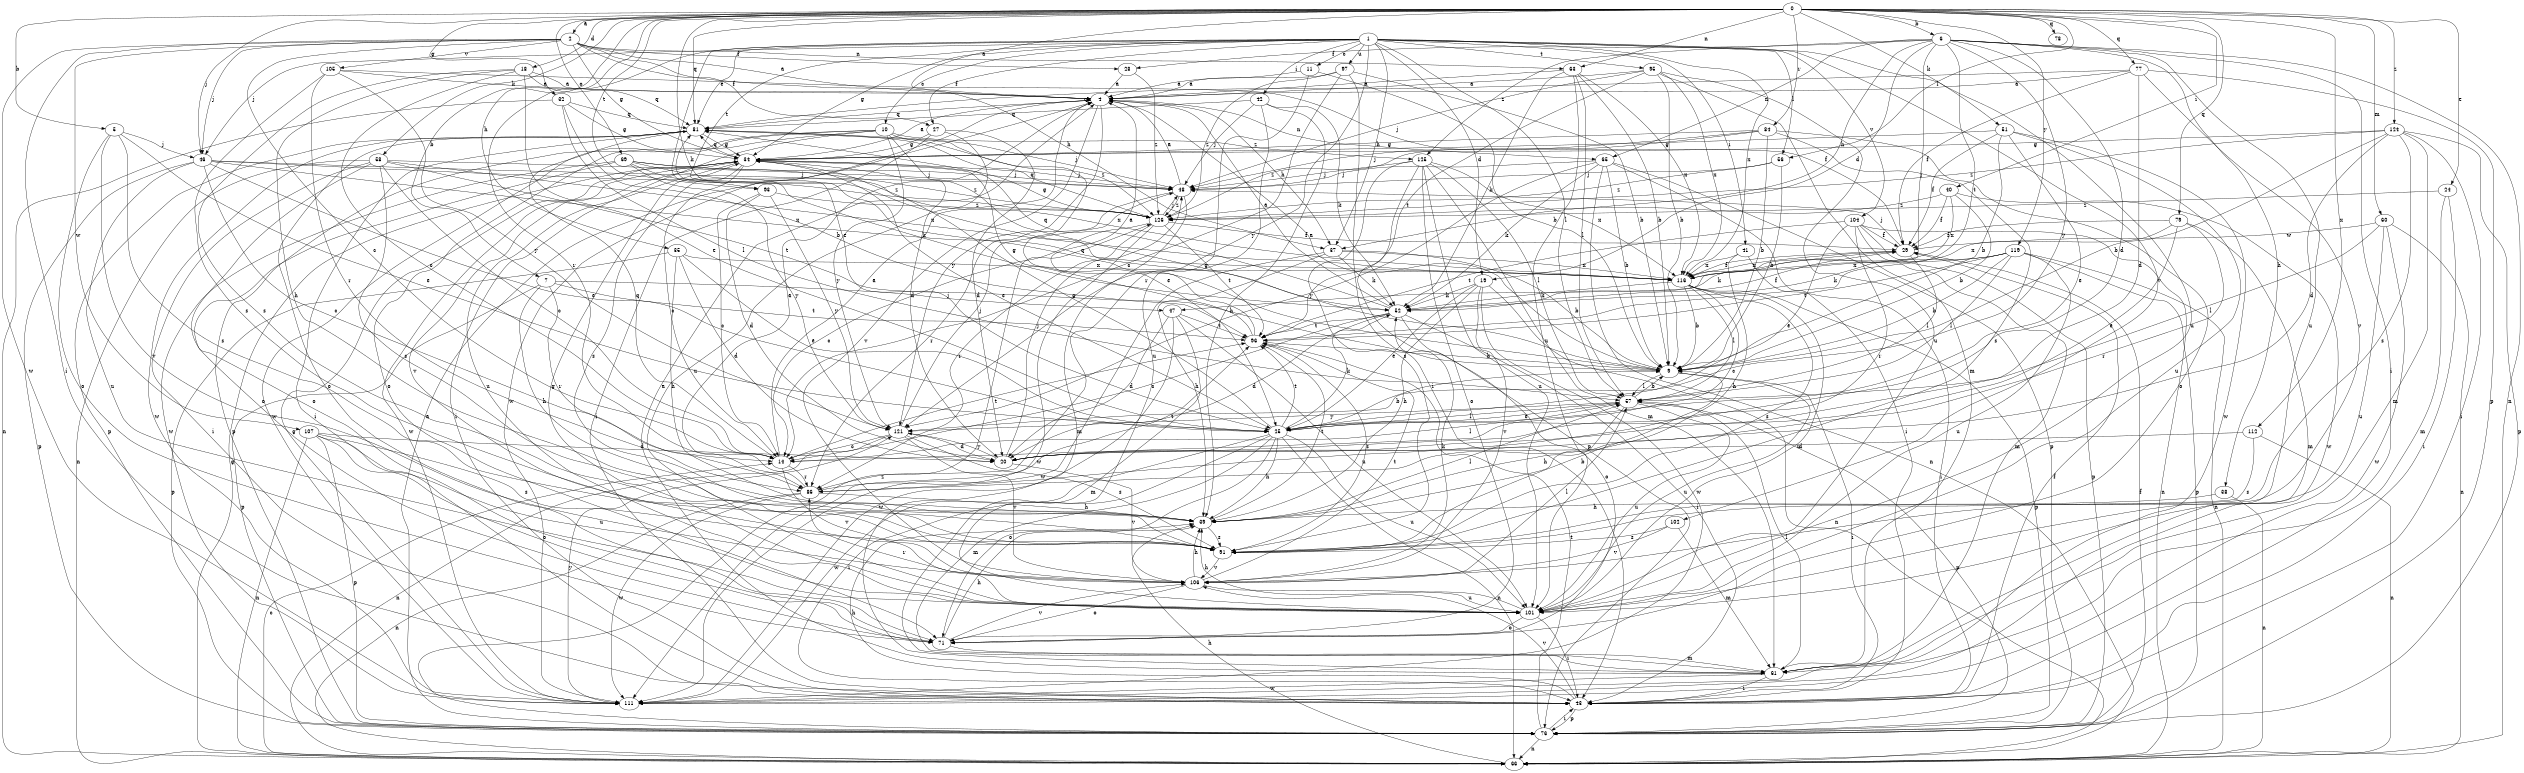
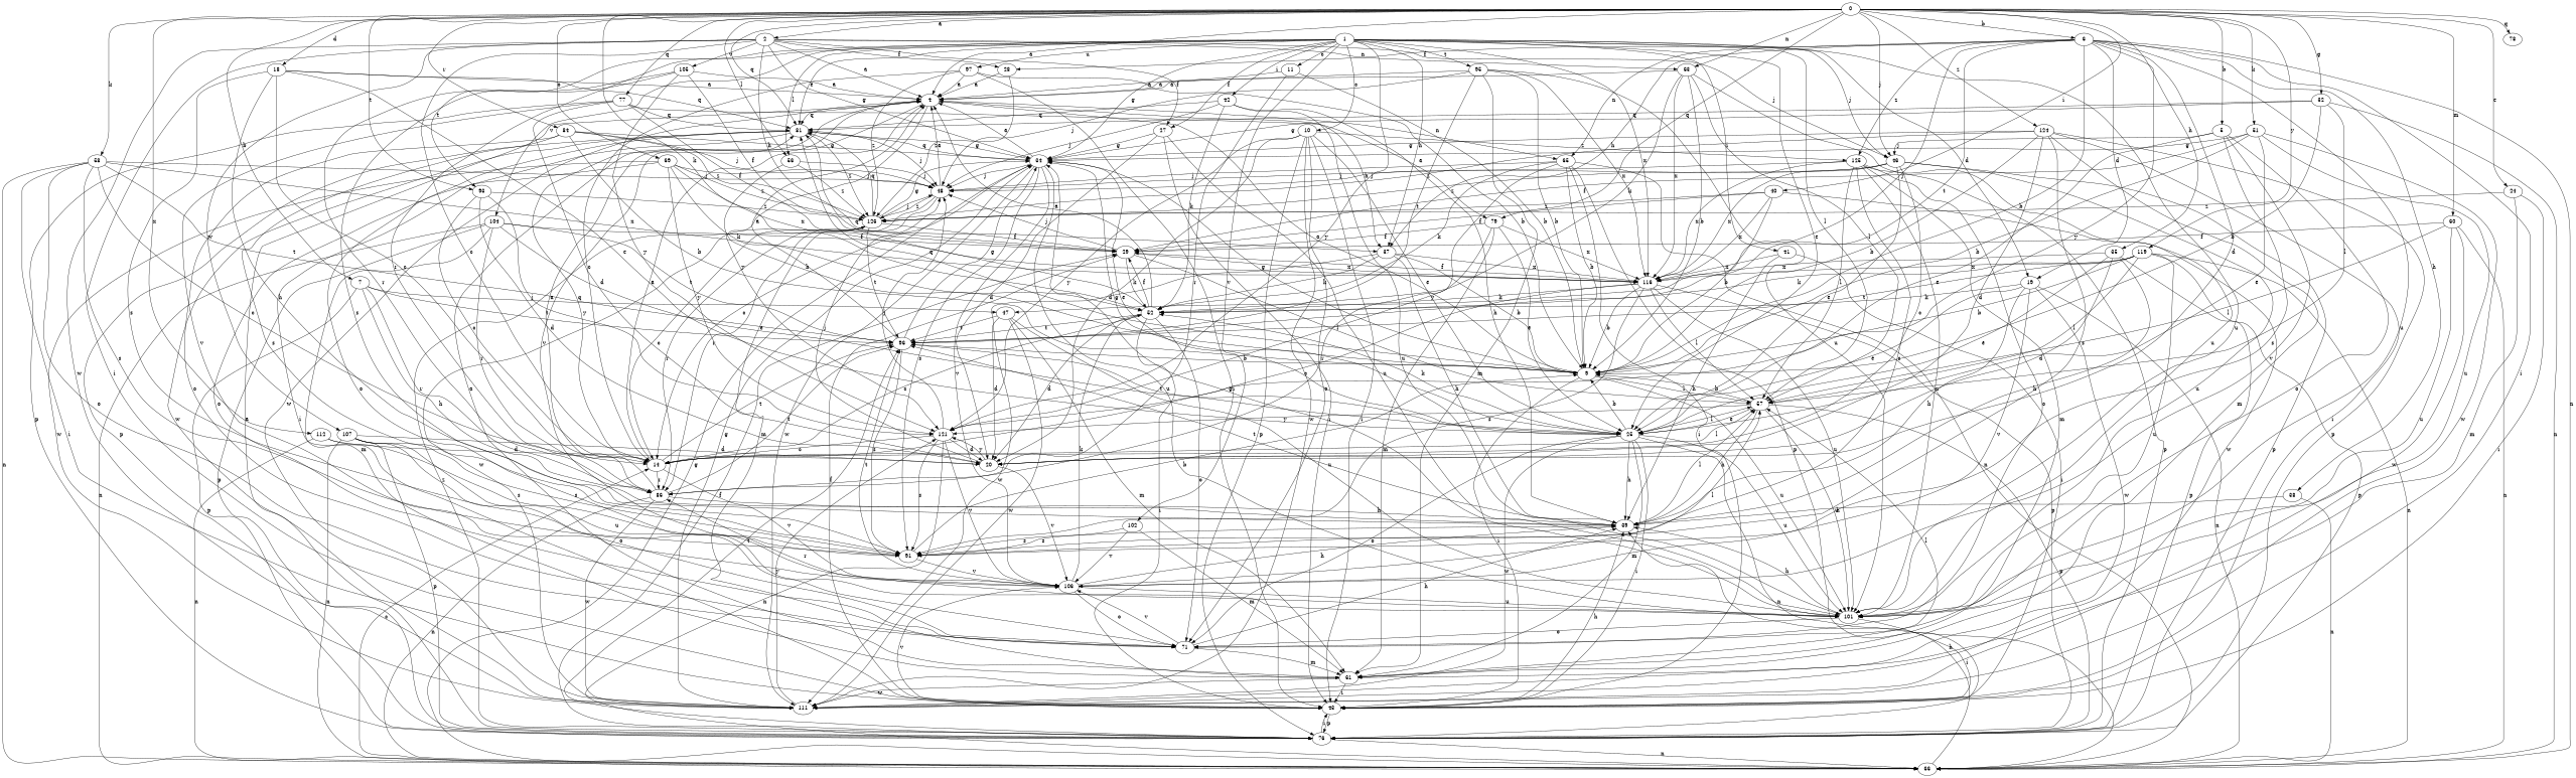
  strict digraph {
    0
    2
    4
    5
    6
    7
    18
    24
    32
    35
    40
    46
    n13 [label=58]
    51
    52
    56
    60
    63
    69
    77
    78
    79
    81
    84
    93
    112
    119
    124
    27
    34
    37
    14
    28
    43
    105
    107
    111
    121
    65
    106
    25
    71
    91
    19
    101
    9
    20
    38
    47
    66
    96
    125
    86
    39
    76
    61
    126
    57
    116
    29
    48
    1
    10
    11
    41
    42
    95
    97
    102
    104
    0 -> 2 [label=a]
    0 -> 4 [label=a]
    0 -> 5 [label=b]
    0 -> 6 [label=b]
    0 -> 7 [label=b]
    0 -> 18 [label=d]
    0 -> 24 [label=e]
    0 -> 32 [label=g]
    0 -> 35 [label=h]
    0 -> 40 [label=i]
    0 -> 46 [label=j]
    0 -> n13 [label=k]
    0 -> 51 [label=k]
    0 -> 52 [label=k]
    0 -> 56 [label=l]
    0 -> 60 [label=m]
    0 -> 63 [label=n]
    0 -> 69 [label=o]
    0 -> 77 [label=q]
    0 -> 78 [label=q]
    0 -> 79 [label=q]
    0 -> 81 [label=q]
    0 -> 84 [label=r]
    0 -> 93 [label=t]
    0 -> 112 [label=x]
    0 -> 119 [label=y]
    0 -> 124 [label=z]
    2 -> 4 [label=a]
    2 -> 46 [label=j]
    2 -> 63 [label=n]
    2 -> 27 [label=f]
    2 -> 34 [label=g]
    2 -> 37 [label=h]
    2 -> 14 [label=c]
    2 -> 28 [label=f]
    2 -> 43 [label=i]
    2 -> 105 [label=v]
    2 -> 107 [label=w]
    2 -> 111 [label=w]
    4 -> 81 [label=q]
    4 -> 37 [label=h]
    4 -> 111 [label=w]
    4 -> 121 [label=y]
    4 -> 65 [label=n]
    4 -> 106 [label=v]
    5 -> 46 [label=j]
    5 -> 106 [label=v]
    5 -> 25 [label=e]
    5 -> 71 [label=o]
    5 -> 91 [label=s]
    6 -> 37 [label=h]
    6 -> 28 [label=f]
    6 -> 43 [label=i]
    6 -> 121 [label=y]
    6 -> 65 [label=n]
    6 -> 19 [label=d]
    6 -> 101 [label=u]
+   6 -> 9 [label=b]
    6 -> 20 [label=d]
    6 -> 38 [label=h]
    6 -> 47 [label=j]
    6 -> 66 [label=n]
    6 -> 96 [label=t]
    6 -> 125 [label=z]
    7 -> 47 [label=j]
    7 -> 96 [label=t]
    7 -> 86 [label=r]
    7 -> 39 [label=h]
    7 -> 76 [label=p]
    18 -> 4 [label=a]
    18 -> 81 [label=q]
    18 -> 14 [label=c]
    18 -> 25 [label=e]
    18 -> 91 [label=s]
    18 -> 39 [label=h]
    24 -> 43 [label=i]
    24 -> 61 [label=m]
    24 -> 126 [label=z]
    32 -> 81 [label=q]
    32 -> 34 [label=g]
    32 -> 9 [label=b]
    32 -> 66 [label=n]
    32 -> 57 [label=l]
    35 -> 25 [label=e]
    35 -> 20 [label=d]
    35 -> 39 [label=h]
    35 -> 76 [label=p]
    35 -> 116 [label=x]
    40 -> 111 [label=w]
    40 -> 9 [label=b]
    40 -> 126 [label=z]
    40 -> 116 [label=x]
    40 -> 29 [label=f]
    46 -> 14 [label=c]
    46 -> 25 [label=e]
    46 -> 101 [label=u]
    46 -> 76 [label=p]
    46 -> 126 [label=z]
    46 -> 116 [label=x]
    46 -> 48 [label=j]
    n13 -> 14 [label=c]
    n13 -> 43 [label=i]
    n13 -> 71 [label=o]
    n13 -> 91 [label=s]
    n13 -> 66 [label=n]
    n13 -> 96 [label=t]
    n13 -> 116 [label=x]
    n13 -> 48 [label=j]
    51 -> 34 [label=g]
    51 -> 111 [label=w]
    51 -> 25 [label=e]
    51 -> 101 [label=u]
    51 -> 9 [label=b]
    51 -> 29 [label=f]
    52 -> 4 [label=a]
    52 -> 81 [label=q]
    52 -> 14 [label=c]
    52 -> 43 [label=i]
    52 -> 71 [label=o]
    52 -> 20 [label=d]
    52 -> 96 [label=t]
    52 -> 29 [label=f]
    56 -> 9 [label=b]
    56 -> 126 [label=z]
    56 -> 48 [label=j]
    60 -> 111 [label=w]
    60 -> 101 [label=u]
    60 -> 66 [label=n]
    60 -> 57 [label=l]
-   60 -> 29 [label=w]
+   60 -> 29 [label=f]
    63 -> 4 [label=a]
    63 -> 52 [label=k]
    63 -> 101 [label=u]
    63 -> 9 [label=b]
    63 -> 57 [label=l]
    63 -> 116 [label=x]
    69 -> 52 [label=k]
    69 -> 111 [label=w]
    69 -> 121 [label=y]
    69 -> 71 [label=o]
    69 -> 126 [label=z]
    69 -> 116 [label=x]
    69 -> 48 [label=j]
-   77 -> 4 [label=a]
+   77 -> 79 [label=a]
    77 -> 81 [label=q]
    77 -> 106 [label=v]
    77 -> 20 [label=d]
    77 -> 76 [label=p]
    77 -> 29 [label=f]
    79 -> 25 [label=e]
    79 -> 86 [label=r]
    79 -> 61 [label=m]
    79 -> 116 [label=x]
    79 -> 29 [label=f]
    81 -> 34 [label=g]
    81 -> 43 [label=i]
    81 -> 111 [label=w]
    81 -> 71 [label=o]
    81 -> 76 [label=p]
    81 -> 126 [label=z]
    81 -> 48 [label=j]
    84 -> 34 [label=g]
    84 -> 71 [label=o]
    84 -> 91 [label=s]
    84 -> 9 [label=b]
    84 -> 126 [label=z]
    84 -> 48 [label=j]
    93 -> 14 [label=c]
    93 -> 121 [label=y]
    93 -> 20 [label=d]
    93 -> 126 [label=z]
    112 -> 91 [label=s]
    112 -> 20 [label=d]
    112 -> 66 [label=n]
    119 -> 52 [label=k]
    119 -> 101 [label=u]
    119 -> 9 [label=b]
    119 -> 66 [label=n]
    119 -> 96 [label=t]
    119 -> 76 [label=p]
    119 -> 57 [label=l]
    119 -> 116 [label=x]
    124 -> 34 [label=g]
    124 -> 43 [label=i]
    124 -> 91 [label=s]
    124 -> 9 [label=b]
    124 -> 20 [label=d]
    124 -> 76 [label=p]
    124 -> 61 [label=m]
    124 -> 126 [label=z]
    27 -> 34 [label=g]
    27 -> 43 [label=i]
    27 -> 101 [label=u]
    27 -> 20 [label=d]
    34 -> 4 [label=a]
    34 -> 81 [label=q]
    34 -> 14 [label=c]
    34 -> 111 [label=w]
    34 -> 106 [label=v]
    34 -> 25 [label=e]
    34 -> 91 [label=s]
    34 -> 101 [label=u]
    34 -> 48 [label=j]
    37 -> 52 [label=k]
    37 -> 111 [label=w]
    37 -> 9 [label=b]
    37 -> 39 [label=h]
    37 -> 116 [label=x]
    14 -> 4 [label=a]
    14 -> 81 [label=q]
    14 -> 106 [label=v]
    14 -> 96 [label=t]
    14 -> 86 [label=r]
    14 -> 57 [label=l]
    28 -> 4 [label=a]
    28 -> 126 [label=z]
    43 -> 106 [label=v]
    43 -> 39 [label=h]
    43 -> 76 [label=p]
    43 -> 29 [label=f]
    105 -> 4 [label=a]
    105 -> 121 [label=y]
    105 -> 91 [label=s]
    105 -> 86 [label=r]
    105 -> 29 [label=f]
    107 -> 71 [label=o]
    107 -> 91 [label=s]
    107 -> 101 [label=u]
    107 -> 20 [label=d]
    107 -> 66 [label=n]
    107 -> 76 [label=p]
    111 -> 34 [label=g]
    111 -> 121 [label=y]
    121 -> 14 [label=c]
    121 -> 106 [label=v]
    121 -> 91 [label=s]
    121 -> 20 [label=d]
    121 -> 66 [label=n]
    121 -> 48 [label=j]
    65 -> 52 [label=k]
    65 -> 43 [label=i]
    65 -> 121 [label=y]
    65 -> 9 [label=b]
    65 -> 66 [label=n]
    65 -> 76 [label=p]
    65 -> 48 [label=j]
    106 -> 52 [label=k]
    106 -> 71 [label=o]
    106 -> 101 [label=u]
    106 -> 96 [label=t]
    106 -> 39 [label=h]
    106 -> 57 [label=l]
    25 -> 52 [label=k]
    25 -> 34 [label=g]
    25 -> 43 [label=i]
    25 -> 111 [label=w]
    25 -> 71 [label=o]
    25 -> 101 [label=u]
    25 -> 9 [label=b]
    25 -> 66 [label=n]
    25 -> 96 [label=t]
    25 -> 39 [label=h]
    25 -> 61 [label=m]
    25 -> 57 [label=l]
    71 -> 106 [label=v]
    71 -> 39 [label=h]
    71 -> 61 [label=m]
    91 -> 106 [label=v]
    91 -> 9 [label=b]
    19 -> 52 [label=k]
    19 -> 111 [label=w]
    19 -> 106 [label=v]
    19 -> 25 [label=e]
    19 -> 66 [label=n]
    19 -> 39 [label=h]
    101 -> 34 [label=g]
    101 -> 43 [label=i]
    101 -> 71 [label=o]
    101 -> 86 [label=r]
    101 -> 39 [label=h]
    9 -> 4 [label=a]
    9 -> 81 [label=q]
    9 -> 34 [label=g]
    9 -> 43 [label=i]
    9 -> 101 [label=u]
    9 -> 57 [label=l]
    20 -> 121 [label=y]
    20 -> 106 [label=v]
    20 -> 48 [label=j]
    38 -> 66 [label=n]
    38 -> 39 [label=h]
    47 -> 111 [label=w]
    47 -> 101 [label=u]
    47 -> 20 [label=d]
    47 -> 96 [label=t]
    47 -> 61 [label=m]
    66 -> 34 [label=g]
    66 -> 14 [label=c]
    66 -> 39 [label=h]
    96 -> 4 [label=a]
    96 -> 34 [label=g]
    96 -> 91 [label=s]
    96 -> 9 [label=b]
    125 -> 71 [label=o]
    125 -> 91 [label=s]
    125 -> 101 [label=u]
    125 -> 76 [label=p]
    125 -> 61 [label=m]
    125 -> 57 [label=l]
    125 -> 116 [label=x]
    125 -> 48 [label=j]
    86 -> 4 [label=a]
    86 -> 111 [label=w]
    86 -> 66 [label=n]
    86 -> 96 [label=t]
    86 -> 39 [label=h]
    39 -> 91 [label=s]
    39 -> 96 [label=t]
    39 -> 57 [label=l]
    76 -> 4 [label=a]
    76 -> 43 [label=i]
    76 -> 66 [label=n]
    76 -> 96 [label=t]
    76 -> 126 [label=z]
    76 -> 29 [label=f]
    61 -> 4 [label=a]
    61 -> 43 [label=i]
    61 -> 111 [label=w]
    61 -> 57 [label=l]
    126 -> 81 [label=q]
    126 -> 34 [label=g]
    126 -> 14 [label=c]
    126 -> 111 [label=w]
    126 -> 96 [label=t]
    126 -> 86 [label=r]
    126 -> 29 [label=f]
    126 -> 48 [label=j]
    57 -> 121 [label=y]
    57 -> 25 [label=e]
    57 -> 101 [label=u]
    57 -> 9 [label=b]
    57 -> 39 [label=h]
    57 -> 76 [label=p]
    116 -> 52 [label=k]
    116 -> 14 [label=c]
    116 -> 91 [label=s]
    116 -> 101 [label=u]
    116 -> 9 [label=b]
    116 -> 76 [label=p]
    116 -> 57 [label=l]
    116 -> 29 [label=f]
    29 -> 52 [label=k]
    29 -> 57 [label=l]
    29 -> 116 [label=x]
    29 -> 48 [label=j]
    48 -> 4 [label=a]
    48 -> 86 [label=r]
    48 -> 61 [label=m]
    48 -> 126 [label=z]
    1 -> 46 [label=j]
    1 -> 56 [label=l]
    1 -> 81 [label=e]
    1 -> 93 [label=t]
    1 -> 27 [label=f]
    1 -> 34 [label=g]
    1 -> 37 [label=h]
    1 -> 121 [label=y]
    1 -> 25 [label=e]
    1 -> 19 [label=d]
    1 -> 101 [label=u]
    1 -> 86 [label=r]
    1 -> 57 [label=l]
    1 -> 116 [label=x]
    1 -> 10 [label=c]
    1 -> 11 [label=c]
    1 -> 41 [label=i]
    1 -> 42 [label=i]
    1 -> 95 [label=t]
    1 -> 97 [label=u]
    1 -> 102 [label=v]
    1 -> 104 [label=v]
    10 -> 43 [label=i]
    10 -> 111 [label=w]
    10 -> 121 [label=y]
    10 -> 25 [label=e]
    10 -> 71 [label=o]
    10 -> 20 [label=d]
    10 -> 125 [label=z]
    10 -> 76 [label=p]
    11 -> 4 [label=a]
    11 -> 9 [label=b]
    11 -> 86 [label=r]
    41 -> 43 [label=i]
    41 -> 39 [label=h]
    41 -> 116 [label=x]
    42 -> 52 [label=k]
    42 -> 81 [label=q]
    42 -> 101 [label=u]
    42 -> 39 [label=h]
    42 -> 48 [label=j]
    95 -> 4 [label=a]
    95 -> 101 [label=u]
    95 -> 9 [label=b]
    95 -> 96 [label=t]
    95 -> 61 [label=m]
    95 -> 116 [label=x]
    95 -> 48 [label=j]
    97 -> 4 [label=a]
    97 -> 14 [label=c]
    97 -> 43 [label=i]
    97 -> 9 [label=b]
    97 -> 126 [label=z]
    102 -> 106 [label=v]
    102 -> 91 [label=s]
    102 -> 61 [label=m]
    104 -> 25 [label=e]
    104 -> 66 [label=n]
    104 -> 96 [label=t]
    104 -> 86 [label=r]
    104 -> 76 [label=p]
    104 -> 61 [label=m]
    104 -> 29 [label=f]
  }
